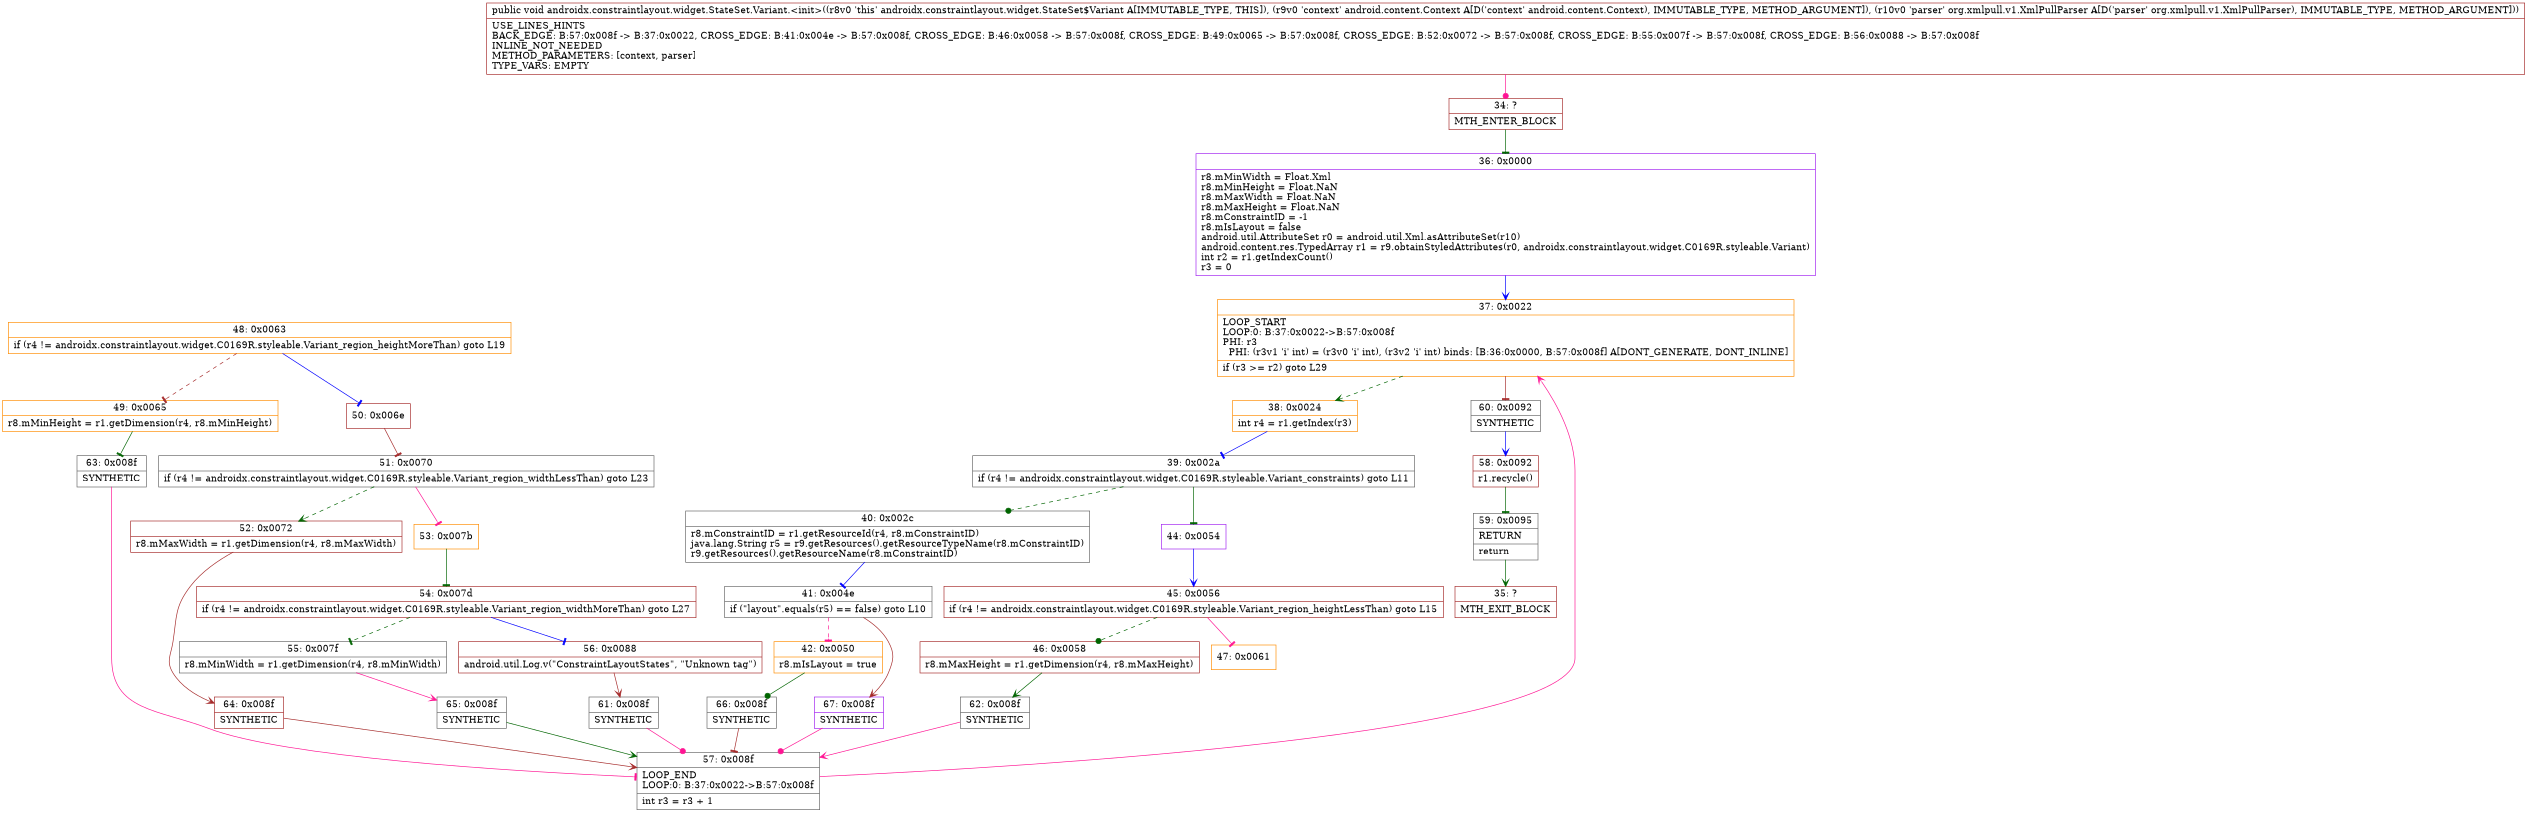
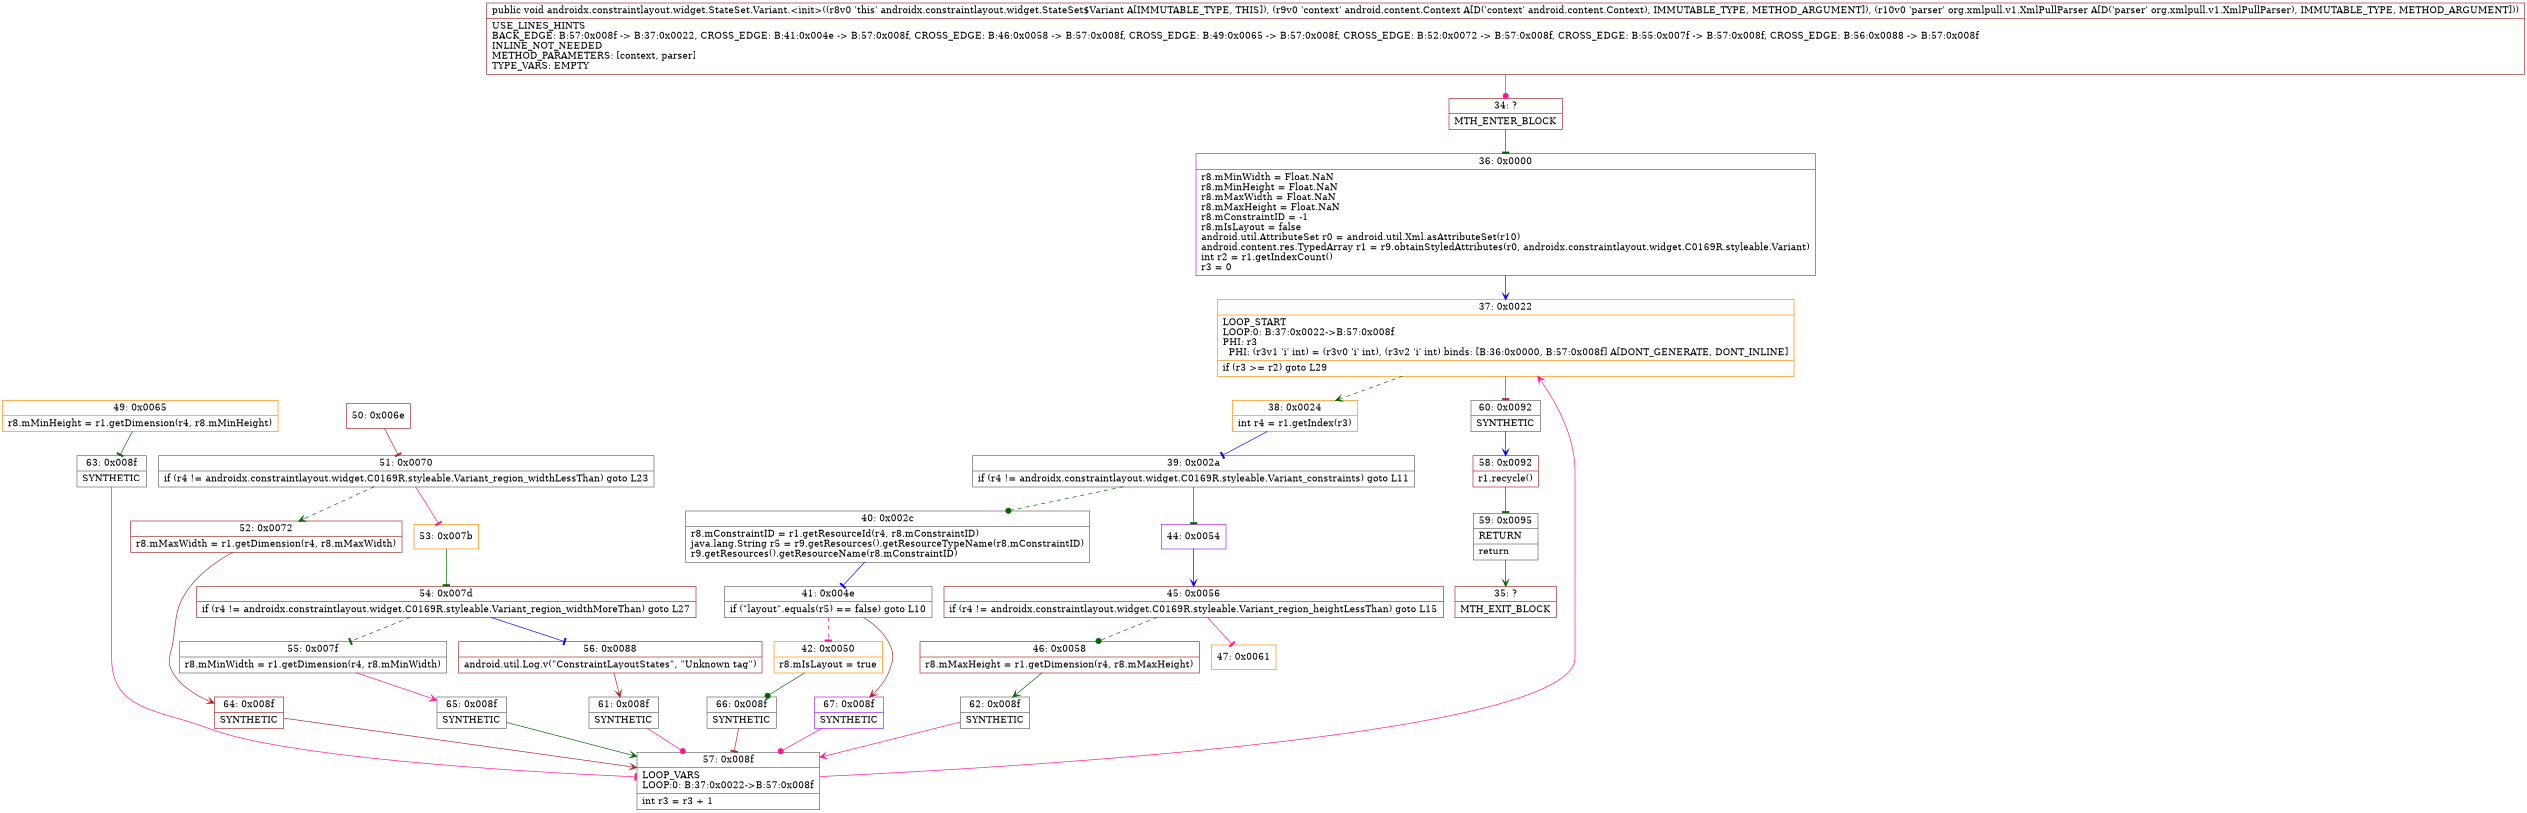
  digraph {
    fontname="DejaVu Serif"
    node [color=gray40 fontname="DejaVu Serif" shape=record]
    edge [arrowhead=tee color=darkgreen fontname="DejaVu Serif"]
    n1 [color=brown label="{34\:\ ?|MTH_ENTER_BLOCK\l}"]
-   n2 [color=purple label="{36\:\ 0x0000|r8.mMinWidth = Float.Xml\lr8.mMinHeight = Float.NaN\lr8.mMaxWidth = Float.NaN\lr8.mMaxHeight = Float.NaN\lr8.mConstraintID = \-1\lr8.mIsLayout = false\landroid.util.AttributeSet r0 = android.util.Xml.asAttributeSet(r10)\landroid.content.res.TypedArray r1 = r9.obtainStyledAttributes(r0, androidx.constraintlayout.widget.C0169R.styleable.Variant)\lint r2 = r1.getIndexCount()\lr3 = 0\l}"]
+   n2 [color=purple label="{36\:\ 0x0000|r8.mMinWidth = Float.NaN\lr8.mMinHeight = Float.NaN\lr8.mMaxWidth = Float.NaN\lr8.mMaxHeight = Float.NaN\lr8.mConstraintID = \-1\lr8.mIsLayout = false\landroid.util.AttributeSet r0 = android.util.Xml.asAttributeSet(r10)\landroid.content.res.TypedArray r1 = r9.obtainStyledAttributes(r0, androidx.constraintlayout.widget.C0169R.styleable.Variant)\lint r2 = r1.getIndexCount()\lr3 = 0\l}"]
    n3 [color=darkorange label="{37\:\ 0x0022|LOOP_START\lLOOP:0: B:37:0x0022\-\>B:57:0x008f\lPHI: r3 \l  PHI: (r3v1 'i' int) = (r3v0 'i' int), (r3v2 'i' int) binds: [B:36:0x0000, B:57:0x008f] A[DONT_GENERATE, DONT_INLINE]\l|if (r3 \>= r2) goto L29\l}"]
    n4 [color=darkorange label="{38\:\ 0x0024|int r4 = r1.getIndex(r3)\l}"]
    n5 [label="{60\:\ 0x0092|SYNTHETIC\l}"]
    n6 [label="{39\:\ 0x002a|if (r4 != androidx.constraintlayout.widget.C0169R.styleable.Variant_constraints) goto L11\l}"]
    n7 [color=brown label="{58\:\ 0x0092|r1.recycle()\l}"]
    n8 [label="{40\:\ 0x002c|r8.mConstraintID = r1.getResourceId(r4, r8.mConstraintID)\ljava.lang.String r5 = r9.getResources().getResourceTypeName(r8.mConstraintID)\lr9.getResources().getResourceName(r8.mConstraintID)\l}"]
    n9 [color=purple label="{44\:\ 0x0054}"]
    n10 [label="{41\:\ 0x004e|if (\"layout\".equals(r5) == false) goto L10\l}"]
    n11 [color=brown label="{45\:\ 0x0056|if (r4 != androidx.constraintlayout.widget.C0169R.styleable.Variant_region_heightLessThan) goto L15\l}"]
    n12 [color=darkorange label="{42\:\ 0x0050|r8.mIsLayout = true\l}"]
    n13 [color=purple label="{67\:\ 0x008f|SYNTHETIC\l}"]
    n14 [label="{66\:\ 0x008f|SYNTHETIC\l}"]
-   n15 [label="{57\:\ 0x008f|LOOP_END\lLOOP:0: B:37:0x0022\-\>B:57:0x008f\l|int r3 = r3 + 1\l}"]
+   n15 [label="{57\:\ 0x008f|LOOP_VARS\lLOOP:0: B:37:0x0022\-\>B:57:0x008f\l|int r3 = r3 + 1\l}"]
    n16 [color=brown label="{46\:\ 0x0058|r8.mMaxHeight = r1.getDimension(r4, r8.mMaxHeight)\l}"]
    n17 [color=darkorange label="{47\:\ 0x0061}"]
    n18 [label="{62\:\ 0x008f|SYNTHETIC\l}"]
-   n19 [color=darkorange label="{48\:\ 0x0063|if (r4 != androidx.constraintlayout.widget.C0169R.styleable.Variant_region_heightMoreThan) goto L19\l}"]
    n20 [color=darkorange label="{49\:\ 0x0065|r8.mMinHeight = r1.getDimension(r4, r8.mMinHeight)\l}"]
    n21 [color=brown label="{50\:\ 0x006e}"]
    n22 [label="{63\:\ 0x008f|SYNTHETIC\l}"]
    n23 [label="{51\:\ 0x0070|if (r4 != androidx.constraintlayout.widget.C0169R.styleable.Variant_region_widthLessThan) goto L23\l}"]
    n24 [color=brown label="{52\:\ 0x0072|r8.mMaxWidth = r1.getDimension(r4, r8.mMaxWidth)\l}"]
    n25 [color=darkorange label="{53\:\ 0x007b}"]
    n26 [color=brown label="{64\:\ 0x008f|SYNTHETIC\l}"]
    n27 [color=brown label="{54\:\ 0x007d|if (r4 != androidx.constraintlayout.widget.C0169R.styleable.Variant_region_widthMoreThan) goto L27\l}"]
    n28 [label="{55\:\ 0x007f|r8.mMinWidth = r1.getDimension(r4, r8.mMinWidth)\l}"]
    n29 [color=brown label="{56\:\ 0x0088|android.util.Log.v(\"ConstraintLayoutStates\", \"Unknown tag\")\l}"]
    n30 [label="{65\:\ 0x008f|SYNTHETIC\l}"]
    n31 [label="{61\:\ 0x008f|SYNTHETIC\l}"]
    n32 [label="{59\:\ 0x0095|RETURN\l|return\l}"]
    n33 [color=brown label="{35\:\ ?|MTH_EXIT_BLOCK\l}"]
    n34 [color=brown label="{public void androidx.constraintlayout.widget.StateSet.Variant.\<init\>((r8v0 'this' androidx.constraintlayout.widget.StateSet$Variant A[IMMUTABLE_TYPE, THIS]), (r9v0 'context' android.content.Context A[D('context' android.content.Context), IMMUTABLE_TYPE, METHOD_ARGUMENT]), (r10v0 'parser' org.xmlpull.v1.XmlPullParser A[D('parser' org.xmlpull.v1.XmlPullParser), IMMUTABLE_TYPE, METHOD_ARGUMENT]))  | USE_LINES_HINTS\lBACK_EDGE: B:57:0x008f \-\> B:37:0x0022, CROSS_EDGE: B:41:0x004e \-\> B:57:0x008f, CROSS_EDGE: B:46:0x0058 \-\> B:57:0x008f, CROSS_EDGE: B:49:0x0065 \-\> B:57:0x008f, CROSS_EDGE: B:52:0x0072 \-\> B:57:0x008f, CROSS_EDGE: B:55:0x007f \-\> B:57:0x008f, CROSS_EDGE: B:56:0x0088 \-\> B:57:0x008f\lINLINE_NOT_NEEDED\lMETHOD_PARAMETERS: [context, parser]\lTYPE_VARS: EMPTY\l}"]
    n1 -> n2
    n2 -> n3 [arrowhead=vee color=blue]
    n3 -> n4 [arrowhead=vee style=dashed]
    n3 -> n5 [color=brown]
    n4 -> n6 [color=blue]
    n5 -> n7 [arrowhead=vee color=blue]
    n6 -> n8 [arrowhead=dot style=dashed]
    n6 -> n9
    n7 -> n32
    n8 -> n10 [color=blue]
    n9 -> n11 [arrowhead=vee color=blue]
    n10 -> n12 [color=deeppink style=dashed]
    n10 -> n13 [arrowhead=vee color=brown]
    n11 -> n16 [arrowhead=dot style=dashed]
    n11 -> n17 [color=deeppink]
    n12 -> n14 [arrowhead=dot]
    n13 -> n15 [arrowhead=dot color=deeppink]
    n14 -> n15 [color=brown]
    n15 -> n3 [arrowhead=vee color=deeppink]
    n16 -> n18 [arrowhead=vee]
    n18 -> n15 [arrowhead=vee color=deeppink]
-   n19 -> n20 [color=brown style=dashed]
-   n19 -> n21 [color=blue]
    n20 -> n22
    n21 -> n23 [color=brown]
    n22 -> n15 [color=deeppink]
    n23 -> n24 [arrowhead=vee style=dashed]
    n23 -> n25 [color=deeppink]
    n24 -> n26 [arrowhead=vee color=brown]
    n25 -> n27
    n26 -> n15 [arrowhead=vee color=brown]
    n27 -> n28 [style=dashed]
    n27 -> n29 [color=blue]
    n28 -> n30 [arrowhead=vee color=deeppink]
    n29 -> n31 [arrowhead=vee color=brown]
    n30 -> n15 [arrowhead=vee]
    n31 -> n15 [arrowhead=dot color=deeppink]
    n32 -> n33 [arrowhead=vee]
    n34 -> n1 [arrowhead=dot color=deeppink]
  }
